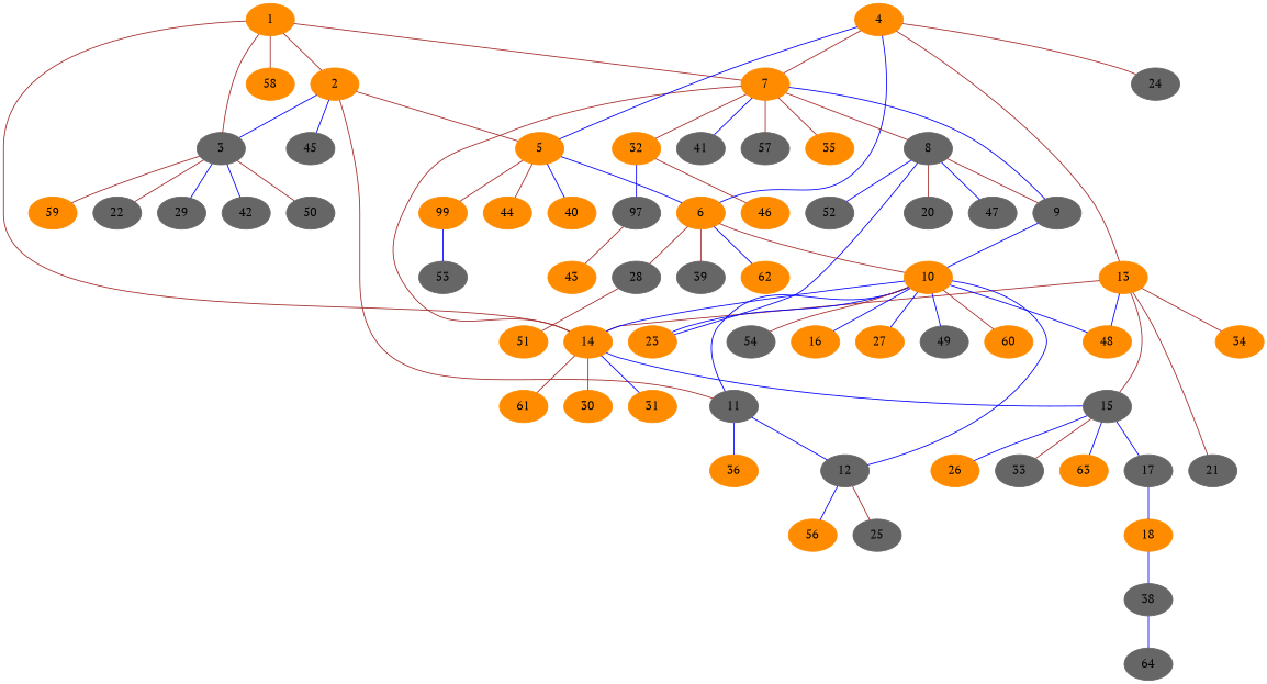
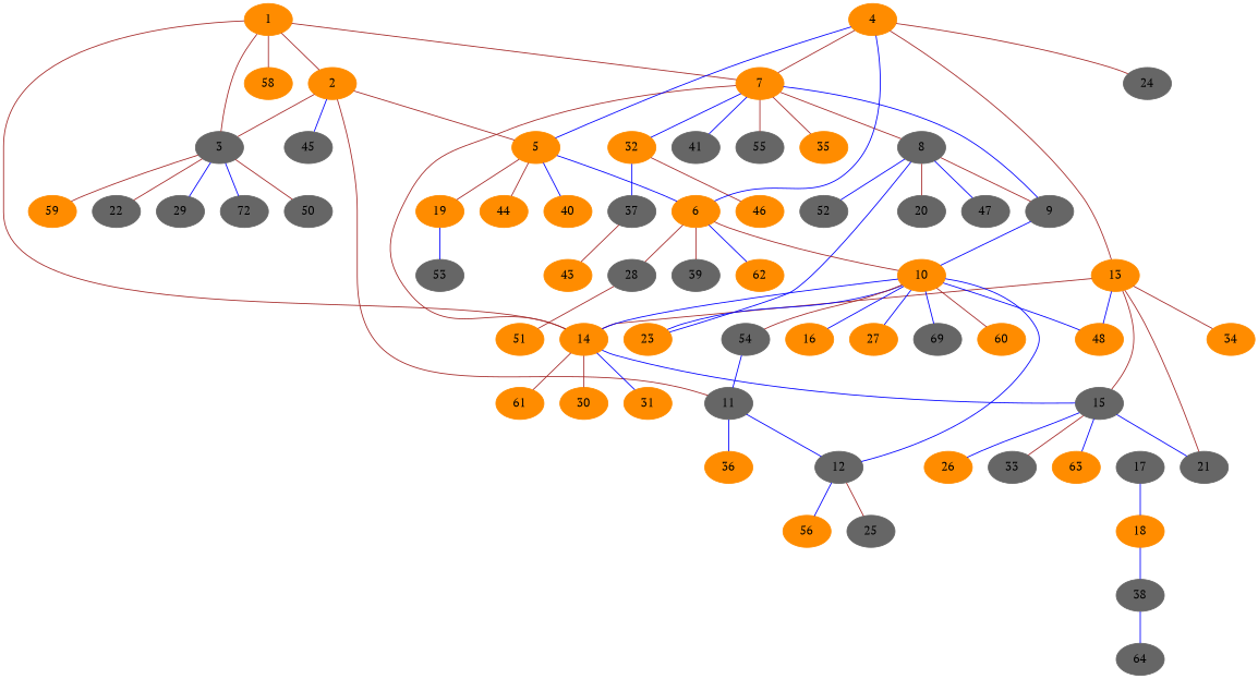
  graph {
    fontname="PT Serif"
    node [color=darkorange fontname="PT Serif" style=filled]
    edge [color=blue fontname="PT Serif"]
    1
    2
    3 [color=gray40]
    7
    14
    58
    5
    11 [color=gray40]
    45 [color=gray40]
    22 [color=gray40]
    29 [color=gray40]
-   42 [color=gray40]
+   42 [color=gray40 label=72]
    50 [color=gray40]
    59
    8 [color=gray40]
    9 [color=gray40]
    32
    35
    41 [color=gray40]
-   57 [color=gray40]
+   57 [color=gray40 label=55]
    15 [color=gray40]
    30
    31
    61
    6
-   19 [label=99]
+   19
    40
    44
    12 [color=gray40]
    36
    4
    13
    24 [color=gray40]
    10
    28 [color=gray40]
    39 [color=gray40]
    62
    48
    21 [color=gray40]
    34
    53 [color=gray40]
    23
    16
    27
-   49 [color=gray40]
+   49 [color=gray40 label=69]
    54 [color=gray40]
    60
    51
    20 [color=gray40]
    47 [color=gray40]
    52 [color=gray40]
-   37 [color=gray40 label=97]
+   37 [color=gray40]
    46
    25 [color=gray40]
    56
    17 [color=gray40]
    26
    33 [color=gray40]
    63
    18
    38 [color=gray40]
    64 [color=gray40]
    43
    1 -- 2 [color=brown]
    1 -- 3 [color=brown]
    1 -- 7 [color=brown]
    1 -- 14 [color=brown]
    1 -- 58 [color=brown]
-   2 -- 3
+   2 -- 3 [color=brown]
    2 -- 5 [color=brown]
    2 -- 11 [color=brown]
    2 -- 45
    3 -- 22 [color=brown]
    3 -- 29
    3 -- 42
    3 -- 50 [color=brown]
    3 -- 59 [color=brown]
    7 -- 14 [color=brown]
    7 -- 8 [color=brown]
    7 -- 9
-   7 -- 32 [color=brown]
+   7 -- 32
    7 -- 35 [color=brown]
    7 -- 41
    7 -- 57 [color=brown]
    14 -- 15
    14 -- 30 [color=brown]
    14 -- 31
    14 -- 61 [color=brown]
    5 -- 6
    5 -- 19 [color=brown]
    5 -- 40
    5 -- 44 [color=brown]
    11 -- 12
    11 -- 36
    8 -- 9 [color=brown]
    8 -- 23
    8 -- 20 [color=brown]
    8 -- 47
    8 -- 52
    9 -- 10
    32 -- 37
    32 -- 46 [color=brown]
-   15 -- 17
+   15 -- 21
    15 -- 26
    15 -- 33 [color=brown]
    15 -- 63
    6 -- 10 [color=brown]
    6 -- 28 [color=brown]
    6 -- 39 [color=brown]
    6 -- 62
    19 -- 53
    12 -- 25 [color=brown]
    12 -- 56
    4 -- 7 [color=brown]
    4 -- 5
    4 -- 6
    4 -- 13 [color=brown]
    4 -- 24 [color=brown]
    13 -- 14 [color=brown]
    13 -- 15 [color=brown]
    13 -- 48
    13 -- 21 [color=brown]
    13 -- 34 [color=brown]
    10 -- 14
-   10 -- 11
+   54 -- 11
    10 -- 12
    10 -- 48
    10 -- 23
    10 -- 16
    10 -- 27
    10 -- 49
    10 -- 54 [color=brown]
    10 -- 60 [color=brown]
    28 -- 51 [color=brown]
    37 -- 43 [color=brown]
    17 -- 18
    18 -- 38
    38 -- 64
  }
